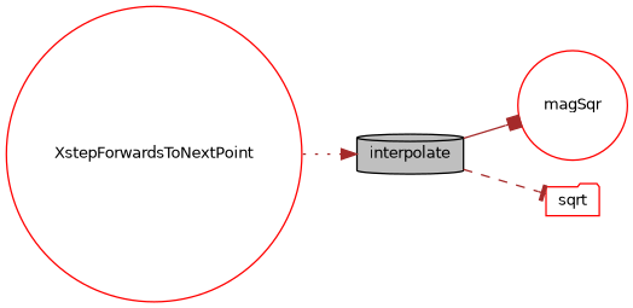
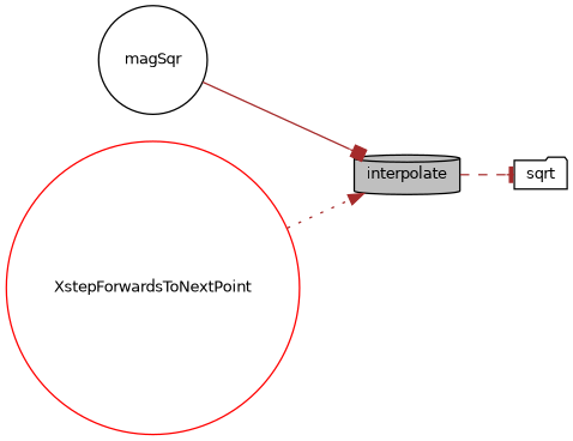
  digraph {
    rankdir=LR
    node [color=black fontname=Helvetica fontsize=10 shape=circle]
    edge [color=brown fontname=Helvetica fontsize=10 labelfontname=Helvetica labelfontsize=10]
    n1 [fillcolor=grey75 fontcolor=black height=0.2 label=interpolate shape=cylinder style=filled width=0.4]
-   n2 [color=red height=0.2 label=magSqr width=0.4]
-   n3 [color=red height=0.2 label=sqrt shape=folder width=0.4]
+   n2 [height=0.2 label=magSqr width=0.4]
+   n3 [height=0.2 label=sqrt shape=folder width=0.4]
    n4 [color=red height=0.2 label=XstepForwardsToNextPoint width=0.4]
-   n1 -> n2 [arrowhead=box style=solid]
+   n2 -> n1 [arrowhead=box style=solid]
    n1 -> n3 [arrowhead=tee style=dashed]
    n4 -> n1 [arrowhead=normal style=dotted]
  }
